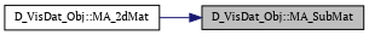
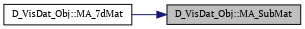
  digraph {
    rankdir=RL
    fontname="PT Serif"
    node [color=black fontname="PT Serif" fontsize=10 shape=record style=filled]
    n1 [fillcolor=grey75 fontcolor=black height=0.2 label="D_VisDat_Obj::MA_SubMat" width=0.4]
-   n2 [fillcolor=white height=0.2 label="D_VisDat_Obj::MA_2dMat" width=0.4]
+   n2 [fillcolor=white height=0.2 label="D_VisDat_Obj::MA_7dMat" width=0.4]
    n1 -> n2 [color=midnightblue dir=back fontname="PT Serif" fontsize=10 labelfontname=Helvetica labelfontsize=10 style=solid]
  }
